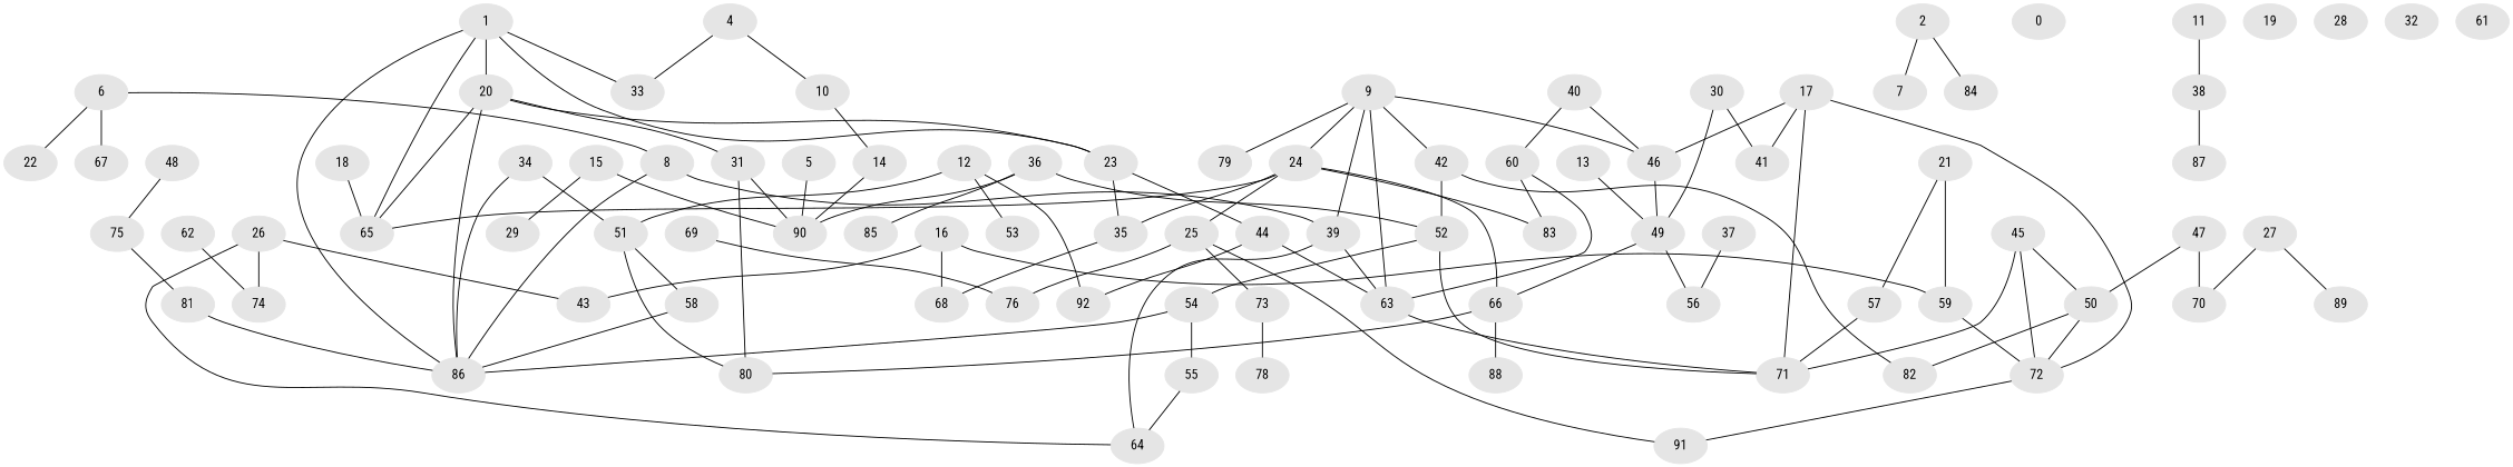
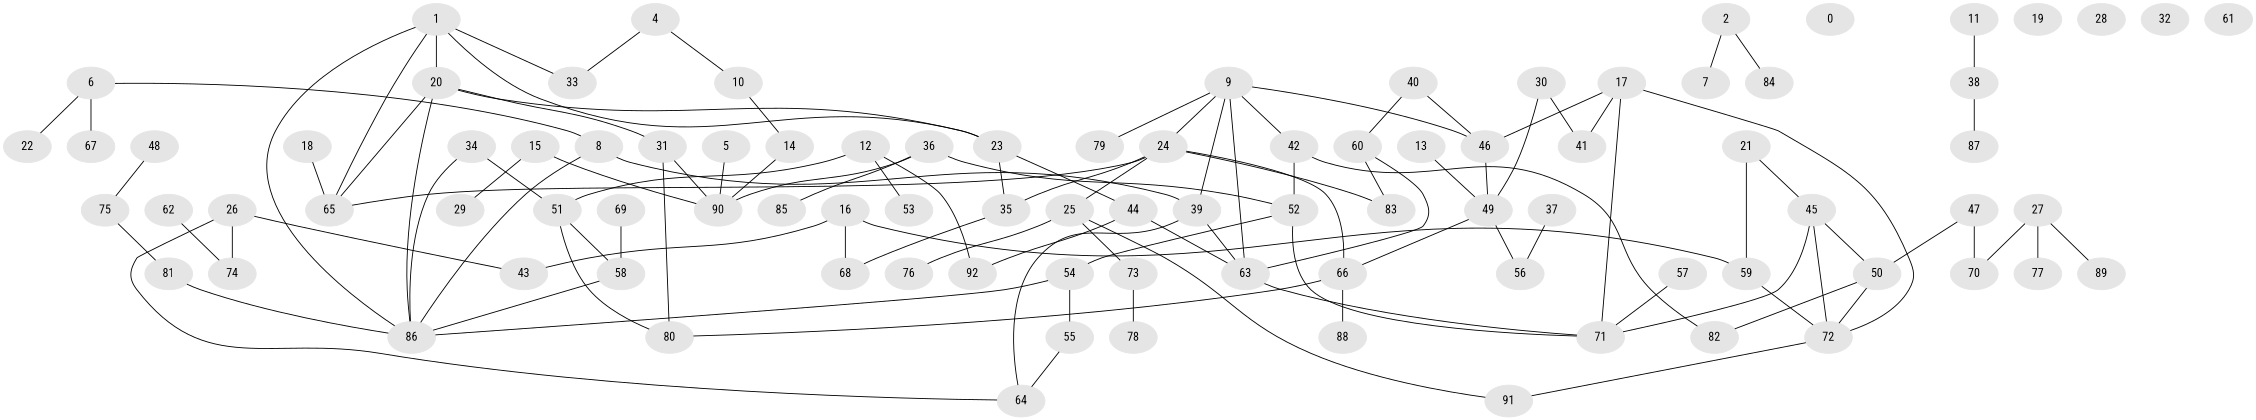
  graph {
    fontname="Roboto Condensed"
    node [color=gray90 fontname="Roboto Condensed" style=filled]
    edge [fontname="Roboto Condensed"]
    1
    20
    23
    33
    65
    86
    31
    35
    44
    2
    7
    84
    n13 [label=0]
    4
    10
    14
    5
    90
    6
    8
    22
    67
    39
    63
    64
    9
    24
    42
    46
    79
    25
    66
    83
    52
    82
    49
    71
    11
    38
    87
    12
    51
    53
    92
    80
    58
    13
    56
    15
    29
    16
    43
    59
    68
    72
    17
    41
    91
    18
    19
    21
    57
    73
    76
    88
    78
    26
    74
    27
    70
+   77
    89
    28
    30
    32
    34
    36
    85
    54
    37
    40
    60
    47
    50
    45
    48
    75
    81
    55
    61
    62
    69
    1 -- 20
    1 -- 23
    1 -- 33
    1 -- 65
    1 -- 86
    20 -- 23
    20 -- 65
    20 -- 86
    20 -- 31
    23 -- 35
    23 -- 44
    31 -- 90
    31 -- 80
    35 -- 68
    44 -- 63
    44 -- 92
    2 -- 7
    2 -- 84
    4 -- 33
    4 -- 10
    10 -- 14
    14 -- 90
    5 -- 90
    6 -- 8
    6 -- 22
    6 -- 67
    8 -- 86
    8 -- 39
    39 -- 63
    39 -- 64
    63 -- 71
    9 -- 39
    9 -- 63
    9 -- 24
    9 -- 42
    9 -- 46
    9 -- 79
    24 -- 65
    24 -- 35
    24 -- 25
    24 -- 66
    24 -- 83
    42 -- 52
    42 -- 82
    46 -- 49
    25 -- 91
    25 -- 73
    25 -- 76
    66 -- 80
    66 -- 88
    52 -- 71
    52 -- 54
    49 -- 66
    49 -- 56
    11 -- 38
    38 -- 87
    12 -- 51
    12 -- 53
    12 -- 92
    51 -- 80
    51 -- 58
    58 -- 86
    13 -- 49
    15 -- 90
    15 -- 29
    16 -- 43
    16 -- 59
    16 -- 68
    59 -- 72
    72 -- 91
    17 -- 46
    17 -- 71
    17 -- 72
    17 -- 41
    18 -- 65
    21 -- 59
-   21 -- 57
+   21 -- 45
    57 -- 71
    73 -- 78
    26 -- 64
    26 -- 43
    26 -- 74
    27 -- 70
+   27 -- 77
    27 -- 89
    30 -- 49
    30 -- 41
    34 -- 86
    34 -- 51
    36 -- 90
    36 -- 52
    36 -- 85
    54 -- 86
    54 -- 55
    37 -- 56
    40 -- 46
    40 -- 60
    60 -- 63
    60 -- 83
    47 -- 70
    47 -- 50
    50 -- 82
    50 -- 72
    45 -- 71
    45 -- 72
    45 -- 50
    48 -- 75
    75 -- 81
    81 -- 86
    55 -- 64
    62 -- 74
-   69 -- 76
+   69 -- 58
  }
